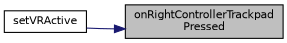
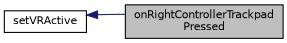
  digraph {
    rankdir=RL
    node [color=black fontname=Helvetica fontsize=10 shape=record]
    n1 [fillcolor=grey75 fontcolor=black height=0.2 label="onRightControllerTrackpad\lPressed" style=filled width=0.4]
    n2 [height=0.2 label=setVRActive width=0.4]
-   n1 -> n2 [color=midnightblue dir=back fontname=Helvetica fontsize=10 labelfontname=Helvetica labelfontsize=10 style=solid]
+   n2 -> n1 [color=midnightblue dir=back fontname=Helvetica fontsize=10 labelfontname=Helvetica labelfontsize=10 style=solid]
  }
